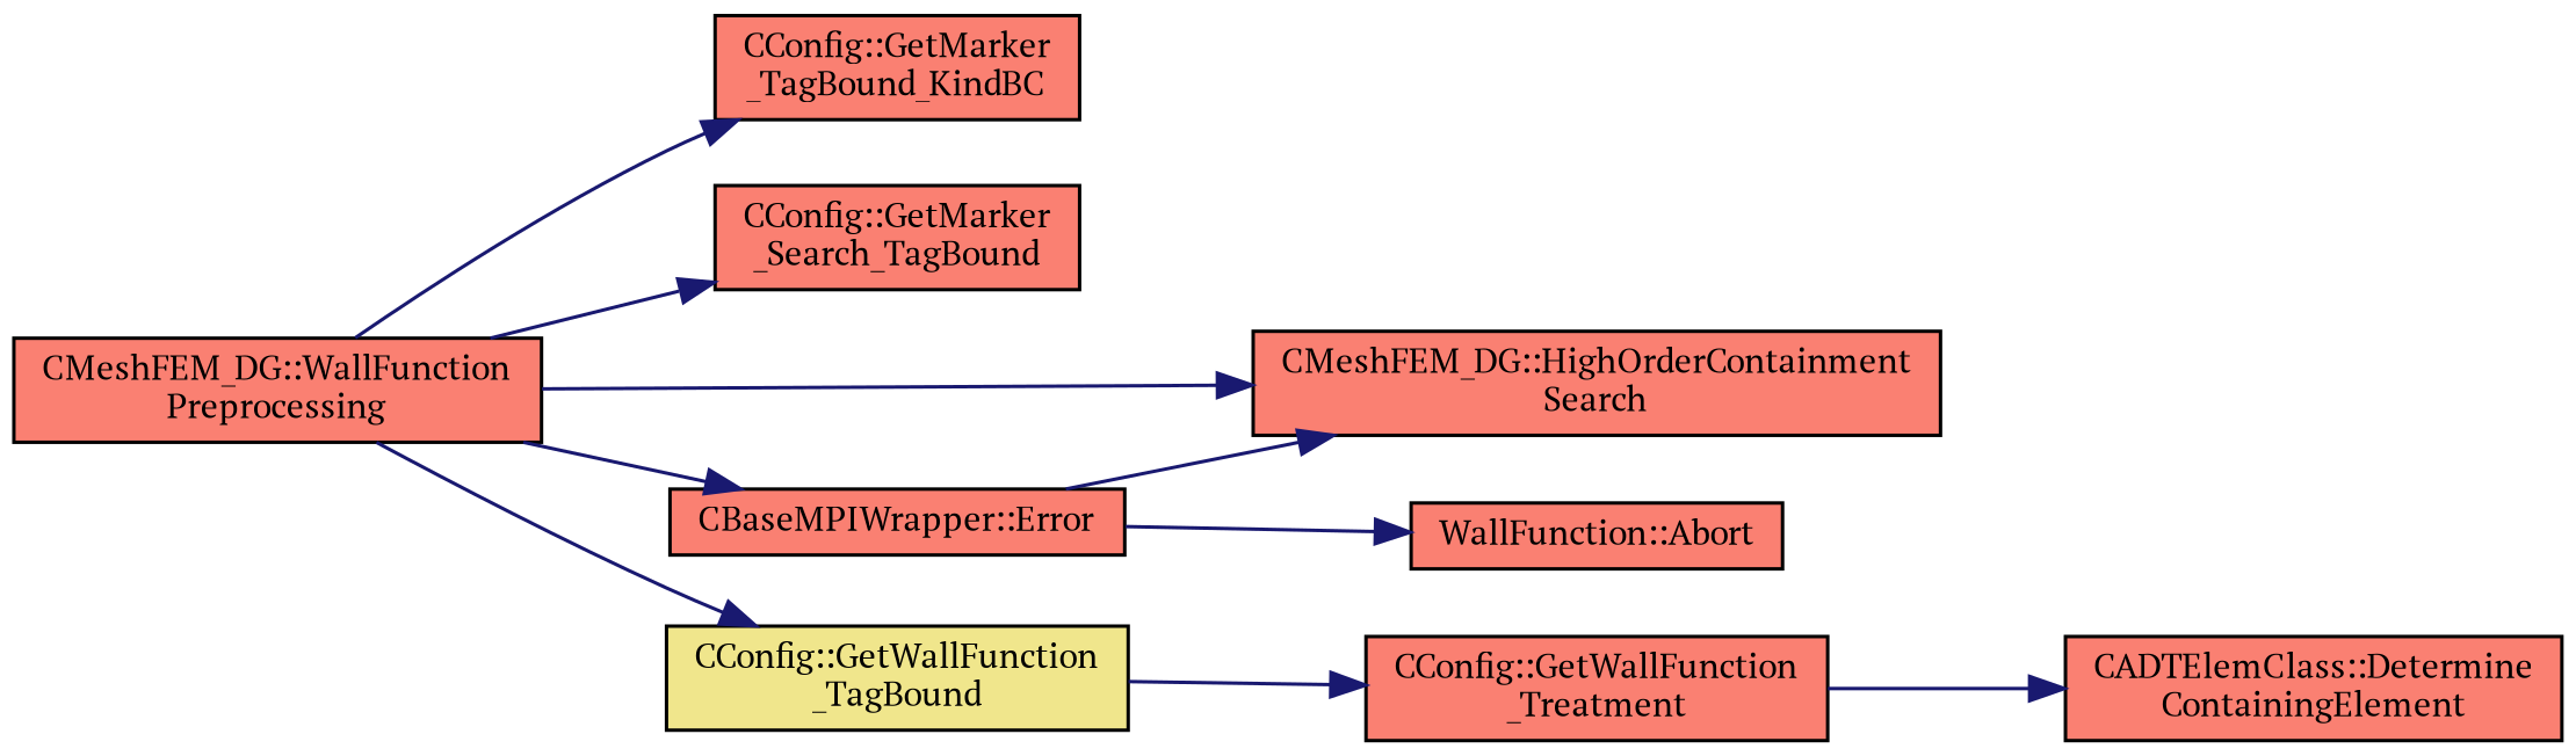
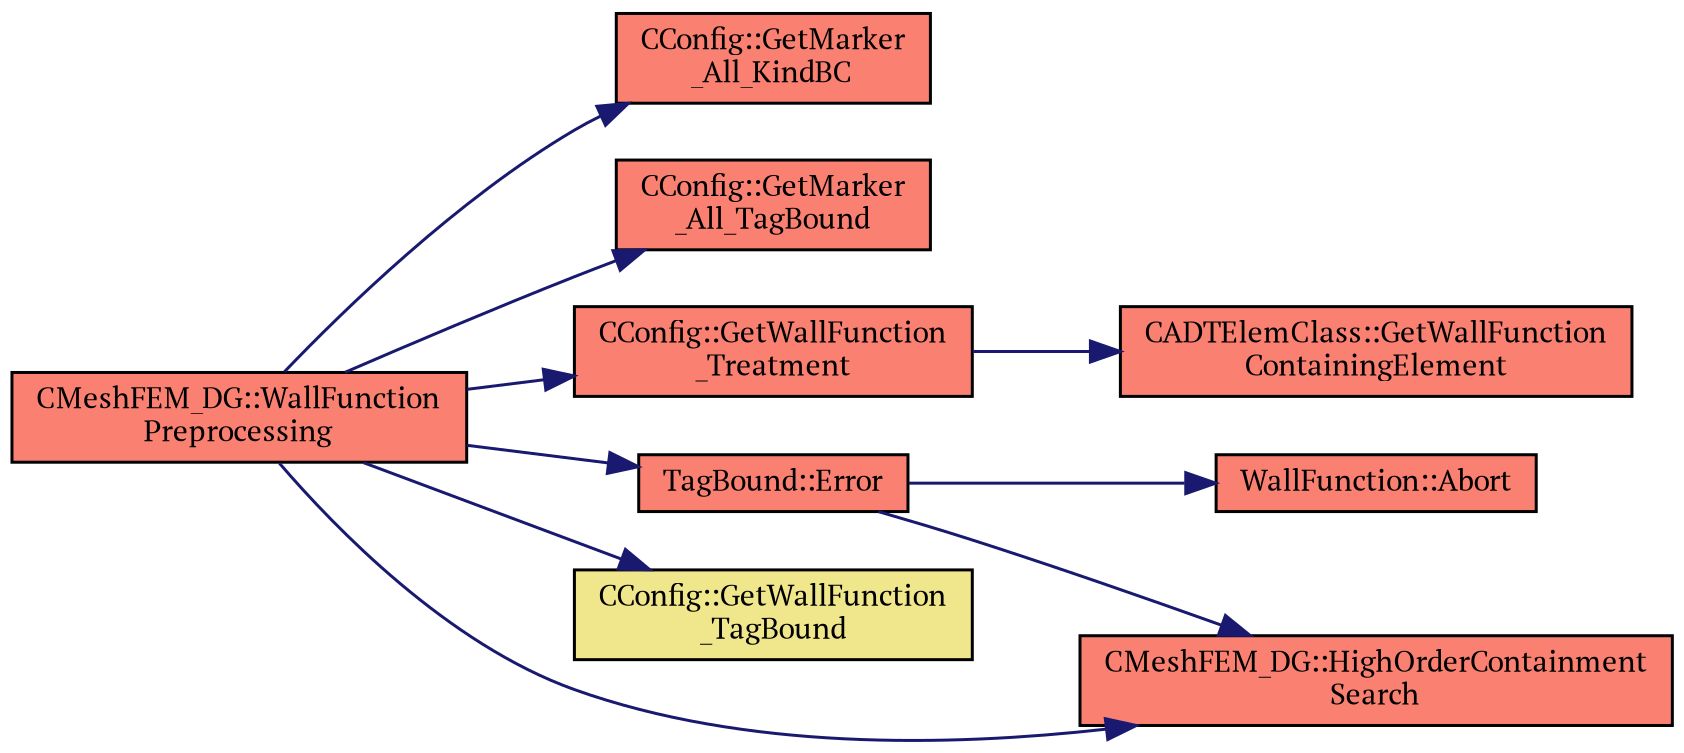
  digraph {
    fontname="PT Serif"
    rankdir=LR
    node [color=black fillcolor=salmon fontname="PT Serif" fontsize=10 shape=record style=filled]
    edge [color=midnightblue fontname="PT Serif" fontsize=10 labelfontname=Helvetica labelfontsize=10 style=solid]
    n1 [fontcolor=black height=0.2 label="CMeshFEM_DG::WallFunction\lPreprocessing" width=0.4]
-   n2 [height=0.2 label="CConfig::GetMarker\l_TagBound_KindBC" width=0.4]
-   n3 [height=0.2 label="CConfig::GetMarker\l_Search_TagBound" width=0.4]
+   n2 [height=0.2 label="CConfig::GetMarker\l_All_KindBC" width=0.4]
+   n3 [height=0.2 label="CConfig::GetMarker\l_All_TagBound" width=0.4]
    n4 [height=0.2 label="CConfig::GetWallFunction\l_Treatment" width=0.4]
-   n5 [height=0.2 label="CBaseMPIWrapper::Error" width=0.4]
+   n5 [height=0.2 label="TagBound::Error" width=0.4]
    n6 [fillcolor=khaki height=0.2 label="CConfig::GetWallFunction\l_TagBound" width=0.4]
    n7 [height=0.2 label="CMeshFEM_DG::HighOrderContainment\lSearch" width=0.4]
-   n8 [height=0.2 label="CADTElemClass::Determine\lContainingElement" width=0.4]
+   n8 [height=0.2 label="CADTElemClass::GetWallFunction\lContainingElement" width=0.4]
    n9 [height=0.2 label="WallFunction::Abort" width=0.4]
    n1 -> n2
    n1 -> n3
-   n6 -> n4
+   n1 -> n4
    n1 -> n5
    n1 -> n6
    n1 -> n7
    n4 -> n8
    n5 -> n7
    n5 -> n9
  }
